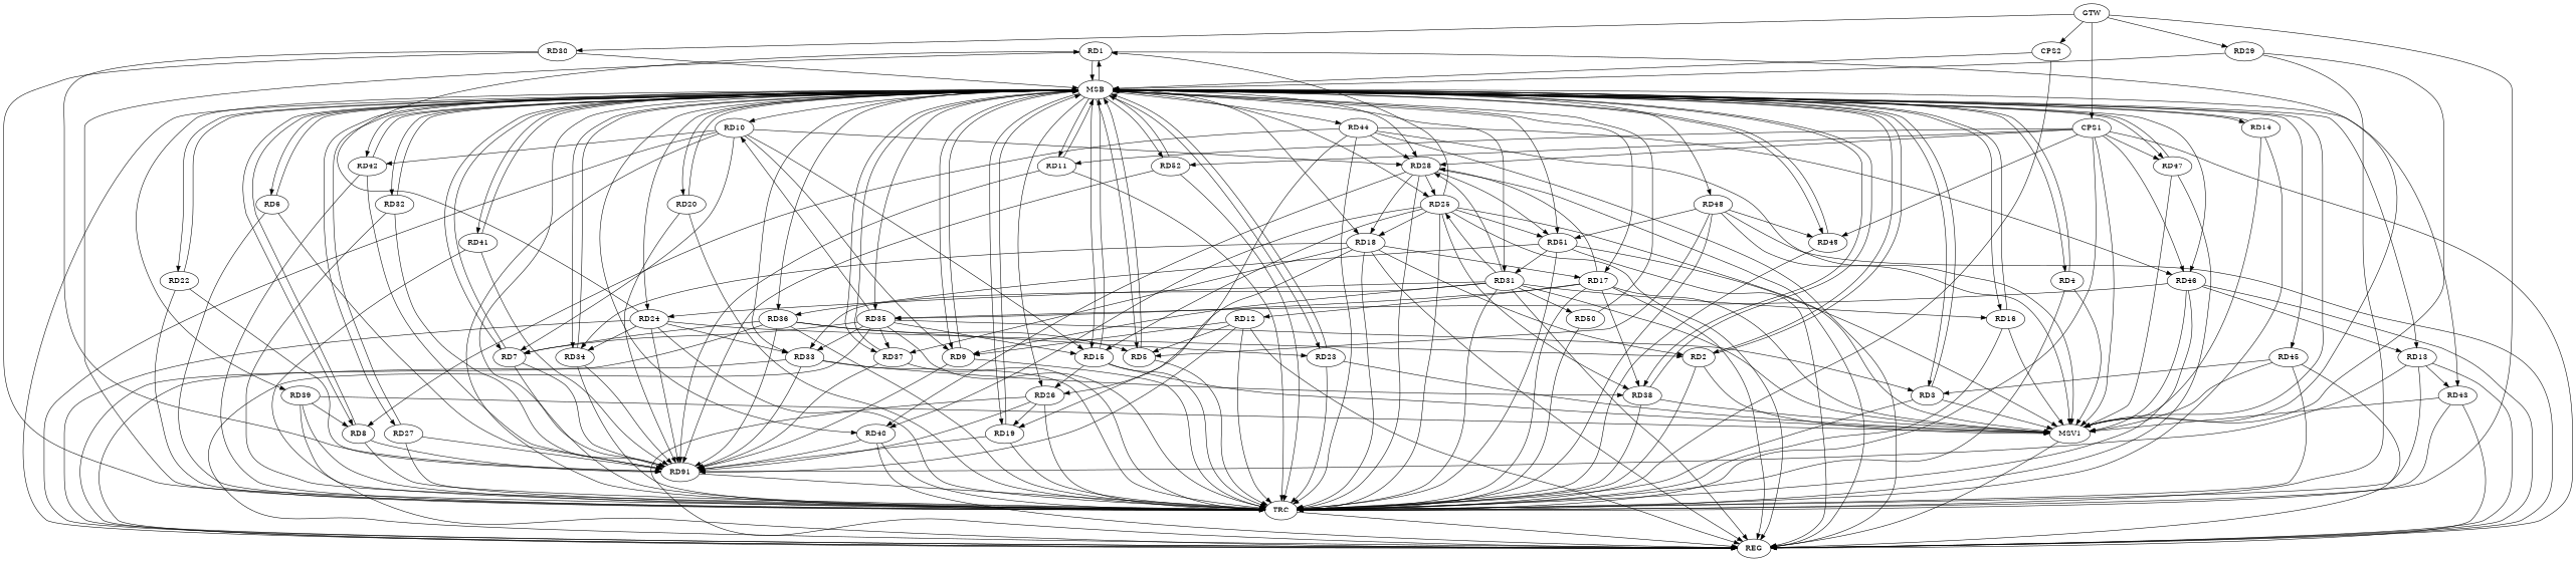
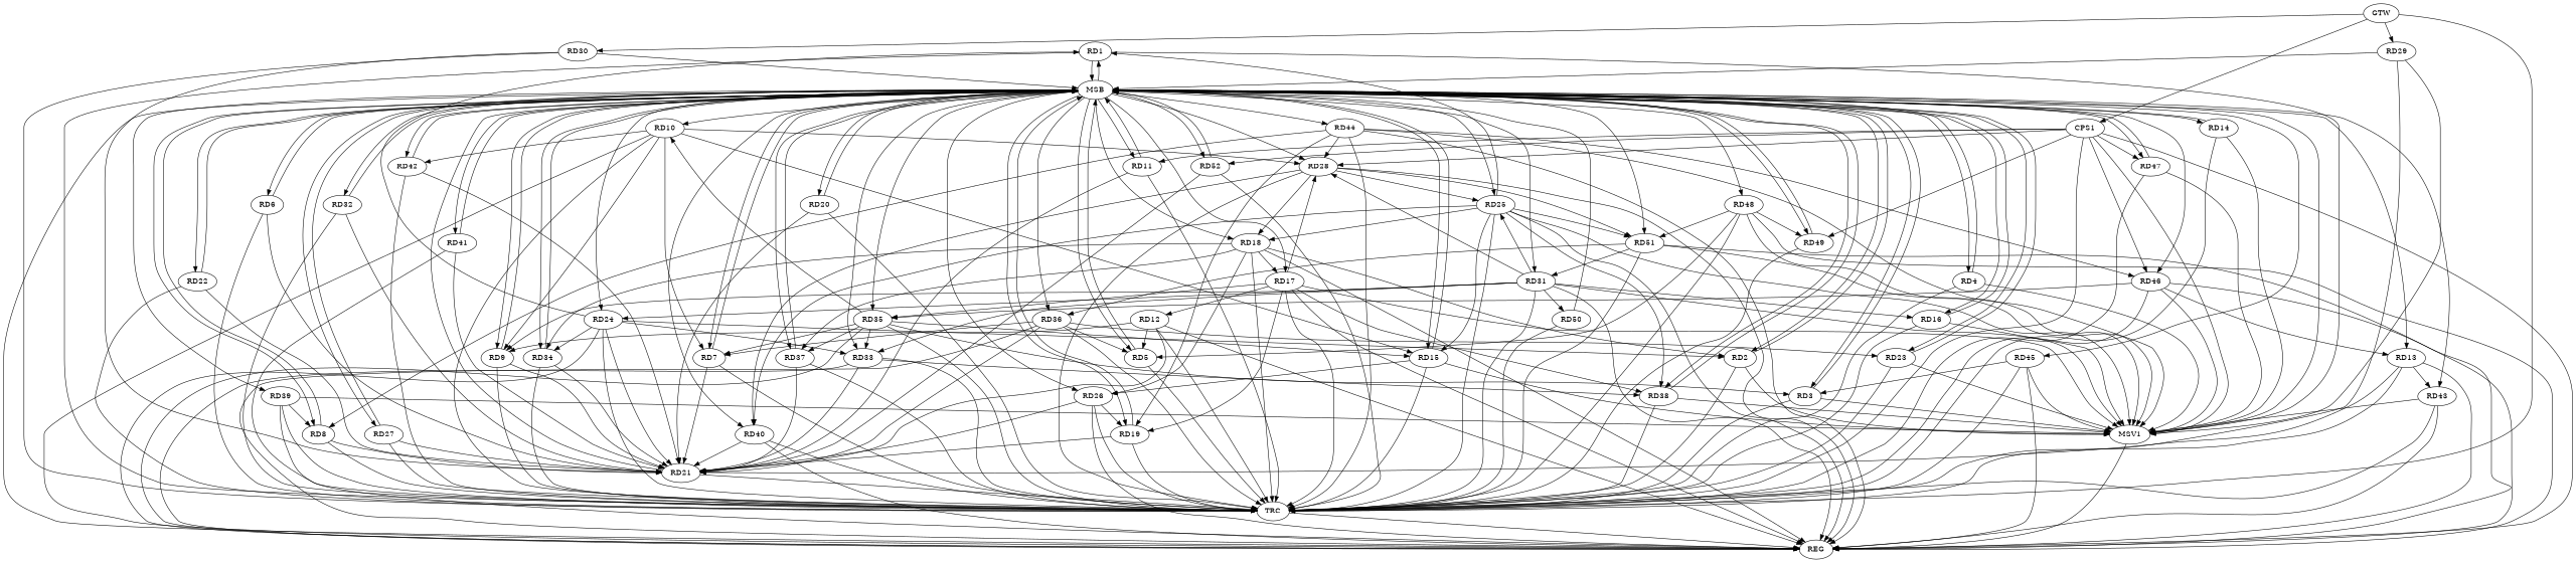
  strict digraph {
    n1 [label=RD1]
    n2 [label=MSB]
    n3 [label=TRC]
    n4 [label=MSV1]
    n5 [label=RD2]
    n6 [label=RD3]
    n7 [label=RD4]
    n8 [label=RD5]
    n9 [label=RD6]
    n10 [label=RD7]
    n11 [label=RD8]
    n12 [label=RD9]
    n13 [label=RD10]
    n14 [label=RD15]
    n15 [label=RD28]
    n16 [label=RD42]
    n17 [label=REG]
    n18 [label=RD11]
    n19 [label=RD13]
    n20 [label=RD43]
    n21 [label=RD14]
    n22 [label=RD16]
    n23 [label=RD17]
    n24 [label=RD19]
    n25 [label=RD35]
    n26 [label=RD38]
    n27 [label=RD18]
    n28 [label=RD26]
    n29 [label=RD34]
    n30 [label=RD37]
    n31 [label=RD20]
    n32 [label=RD22]
    n33 [label=RD23]
    n34 [label=RD24]
    n35 [label=RD33]
    n36 [label=RD25]
    n37 [label=RD40]
    n38 [label=RD51]
    n39 [label=RD27]
    n40 [label=RD31]
    n41 [label=RD32]
    n42 [label=RD36]
    n43 [label=RD39]
    n44 [label=RD41]
    n45 [label=RD44]
    n46 [label=RD46]
    n47 [label=RD45]
    n48 [label=RD47]
    n49 [label=RD48]
    n50 [label=RD49]
    n51 [label=RD52]
-   n52 [label=RD91]
+   n52 [label=RD21]
    n53 [label=RD12]
    n54 [label=RD29]
    n55 [label=RD30]
    n56 [label=RD50]
    n57 [label=CPS1]
-   n58 [label=CPS2]
    n59 [label=GTW]
    n1 -> n2
    n1 -> n3
    n1 -> n4
    n2 -> n1
    n2 -> n4
    n2 -> n5
    n2 -> n6
    n2 -> n7
    n2 -> n8
    n2 -> n9
    n2 -> n10
    n2 -> n11
    n2 -> n12
    n2 -> n13
    n2 -> n14
    n2 -> n15
    n2 -> n16
    n2 -> n17
    n2 -> n18
    n2 -> n19
    n2 -> n20
    n2 -> n21
    n2 -> n22
    n2 -> n23
    n2 -> n24
    n2 -> n25
    n2 -> n26
    n2 -> n27
    n2 -> n28
    n2 -> n29
    n2 -> n30
    n2 -> n31
    n2 -> n32
    n2 -> n33
    n2 -> n34
    n2 -> n35
    n2 -> n36
    n2 -> n37
    n2 -> n38
    n2 -> n39
    n2 -> n40
    n2 -> n41
    n2 -> n42
    n2 -> n43
    n2 -> n44
    n2 -> n45
    n2 -> n46
    n2 -> n47
    n2 -> n48
    n2 -> n49
    n2 -> n50
    n2 -> n51
    n3 -> n17
    n4 -> n17
    n5 -> n2
    n5 -> n3
    n5 -> n4
    n6 -> n2
    n6 -> n3
    n6 -> n4
    n7 -> n2
    n7 -> n3
    n7 -> n4
    n8 -> n2
    n8 -> n3
    n9 -> n2
    n9 -> n3
    n9 -> n52
    n10 -> n2
    n10 -> n3
    n10 -> n52
    n11 -> n2
    n11 -> n3
    n11 -> n52
    n12 -> n2
    n12 -> n3
    n12 -> n52
    n13 -> n3
    n13 -> n10
    n13 -> n12
    n13 -> n14
    n13 -> n15
    n13 -> n16
    n13 -> n17
    n14 -> n2
    n14 -> n3
    n14 -> n4
    n14 -> n28
    n15 -> n3
    n15 -> n17
    n15 -> n27
    n15 -> n36
    n15 -> n37
    n15 -> n38
    n16 -> n2
    n16 -> n3
    n16 -> n52
    n18 -> n2
    n18 -> n3
    n18 -> n52
    n19 -> n3
    n19 -> n17
    n19 -> n20
    n19 -> n52
    n20 -> n3
    n20 -> n4
    n20 -> n17
    n21 -> n2
    n21 -> n3
    n21 -> n4
    n22 -> n2
    n22 -> n3
    n22 -> n4
    n23 -> n3
    n23 -> n4
    n23 -> n15
    n23 -> n17
+   n23 -> n24
    n23 -> n25
    n23 -> n26
    n23 -> n53
    n24 -> n2
    n24 -> n3
    n24 -> n52
    n25 -> n3
    n25 -> n6
    n25 -> n10
    n25 -> n13
    n25 -> n14
    n25 -> n17
    n25 -> n30
    n25 -> n35
    n26 -> n2
    n26 -> n3
    n26 -> n4
    n27 -> n3
    n27 -> n5
    n27 -> n17
    n27 -> n23
    n27 -> n28
    n27 -> n29
    n27 -> n30
    n28 -> n3
    n28 -> n17
    n28 -> n24
    n28 -> n52
    n29 -> n2
    n29 -> n3
    n29 -> n52
    n30 -> n2
    n30 -> n3
    n30 -> n52
    n31 -> n2
    n31 -> n3
    n31 -> n52
    n32 -> n2
    n32 -> n3
    n32 -> n52
    n33 -> n2
    n33 -> n3
    n33 -> n4
    n34 -> n1
    n34 -> n3
    n34 -> n5
    n34 -> n17
    n34 -> n29
    n34 -> n35
    n34 -> n52
    n35 -> n3
    n35 -> n17
    n35 -> n26
    n35 -> n52
    n36 -> n1
    n36 -> n3
    n36 -> n4
    n36 -> n14
    n36 -> n17
    n36 -> n26
    n36 -> n27
    n36 -> n37
    n36 -> n38
    n37 -> n3
    n37 -> n17
    n37 -> n52
    n38 -> n3
    n38 -> n4
    n38 -> n17
    n38 -> n40
    n38 -> n42
    n39 -> n2
    n39 -> n3
    n39 -> n52
    n40 -> n3
    n40 -> n4
    n40 -> n12
    n40 -> n15
    n40 -> n17
    n40 -> n22
    n40 -> n34
    n40 -> n35
    n40 -> n36
    n40 -> n56
    n41 -> n2
    n41 -> n3
    n41 -> n52
    n42 -> n3
    n42 -> n8
    n42 -> n10
    n42 -> n17
    n42 -> n33
    n42 -> n52
    n43 -> n3
    n43 -> n4
    n43 -> n11
    n43 -> n17
    n44 -> n2
    n44 -> n3
    n44 -> n52
    n45 -> n3
    n45 -> n4
    n45 -> n11
    n45 -> n15
    n45 -> n17
    n45 -> n24
    n45 -> n46
    n46 -> n3
    n46 -> n4
    n46 -> n17
    n46 -> n19
    n46 -> n25
    n47 -> n3
    n47 -> n4
    n47 -> n6
    n47 -> n17
    n48 -> n2
    n48 -> n3
    n48 -> n4
    n49 -> n3
    n49 -> n4
    n49 -> n8
    n49 -> n17
    n49 -> n38
    n49 -> n50
    n50 -> n2
    n50 -> n3
    n51 -> n2
    n51 -> n3
    n51 -> n52
    n52 -> n2
    n52 -> n3
    n53 -> n3
    n53 -> n8
    n53 -> n12
    n53 -> n17
    n53 -> n52
    n54 -> n2
    n54 -> n3
    n54 -> n4
    n55 -> n2
    n55 -> n3
    n55 -> n52
    n56 -> n2
    n56 -> n3
    n57 -> n3
    n57 -> n4
    n57 -> n15
    n57 -> n17
    n57 -> n18
    n57 -> n46
    n57 -> n48
    n57 -> n50
    n57 -> n51
-   n58 -> n2
-   n58 -> n3
    n59 -> n3
    n59 -> n54
    n59 -> n55
    n59 -> n57
-   n59 -> n58
  }
